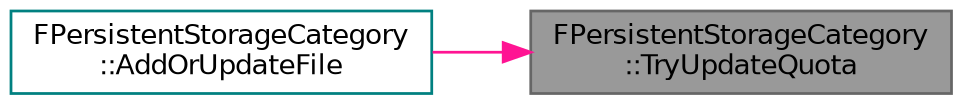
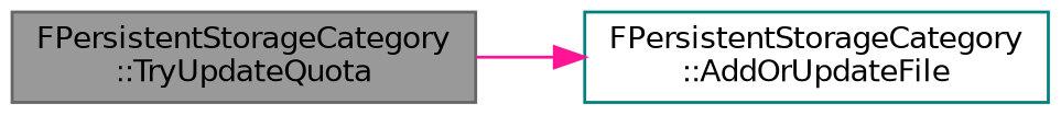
  digraph {
    rankdir=RL
    node [fontname=Helvetica fontsize=10 shape=box style=filled]
    n1 [color=gray40 fillcolor=grey60 fontcolor=black height=0.2 label="FPersistentStorageCategory\l::TryUpdateQuota" width=0.4]
    n2 [color=teal fillcolor=white height=0.2 label="FPersistentStorageCategory\l::AddOrUpdateFile" width=0.4]
-   n1 -> n2 [color=deeppink dir=back fontname=Helvetica fontsize=10 labelfontname=Helvetica labelfontsize=10 style=solid]
+   n2 -> n1 [color=deeppink dir=back fontname=Helvetica fontsize=10 labelfontname=Helvetica labelfontsize=10 style=solid]
  }
